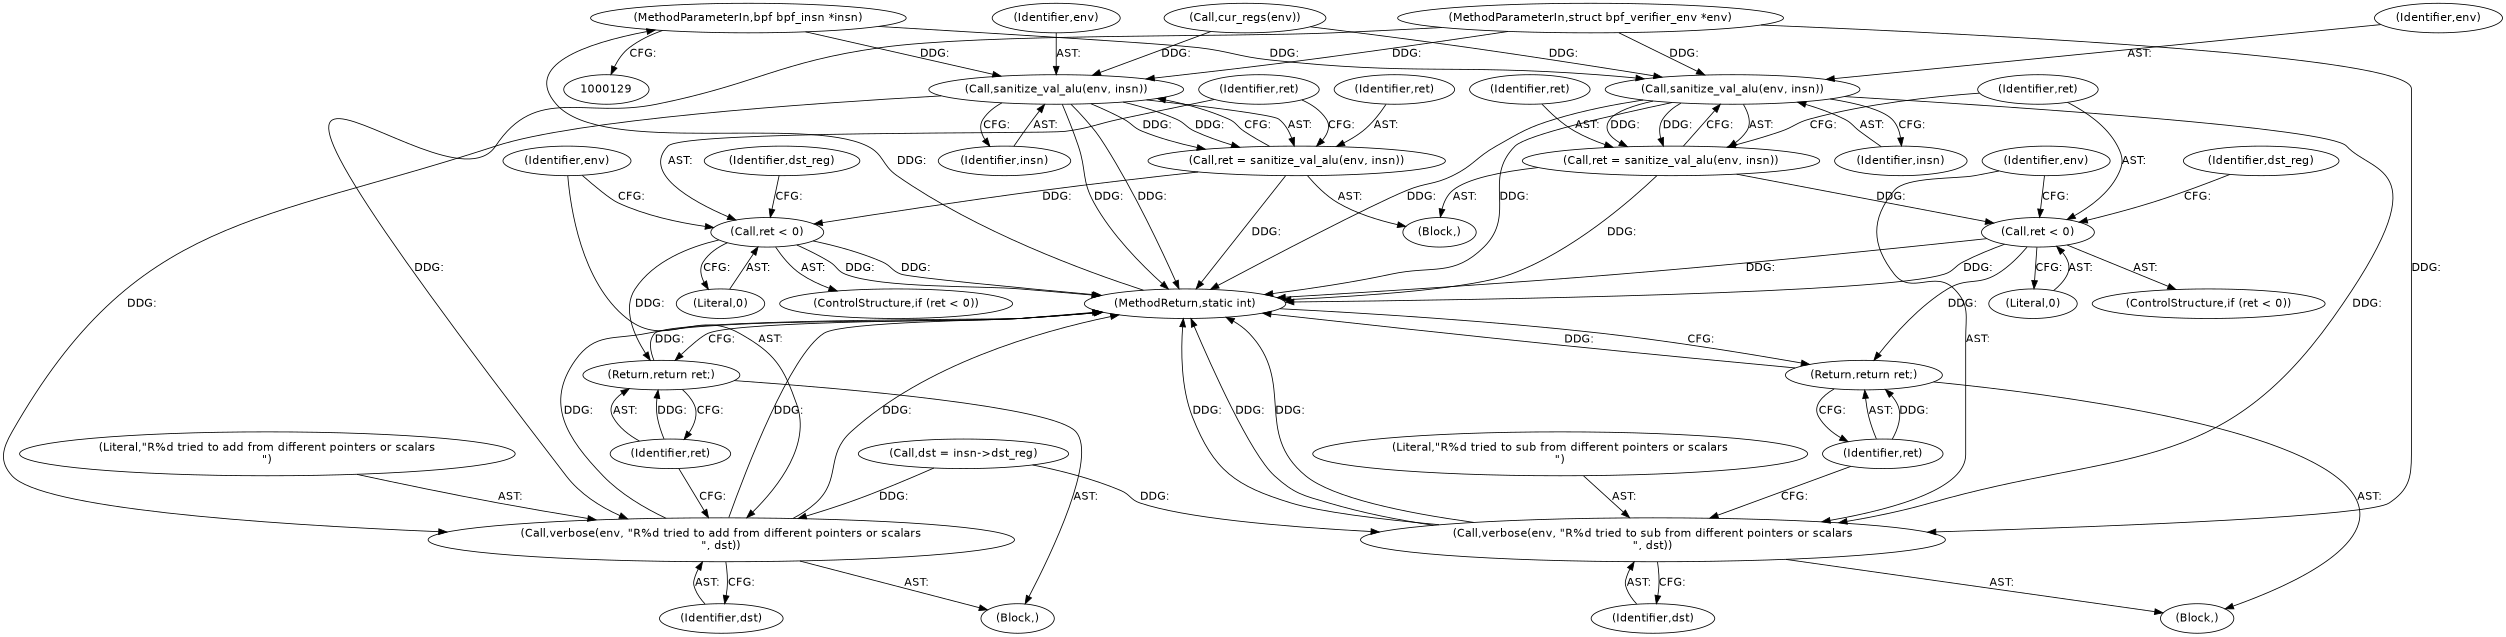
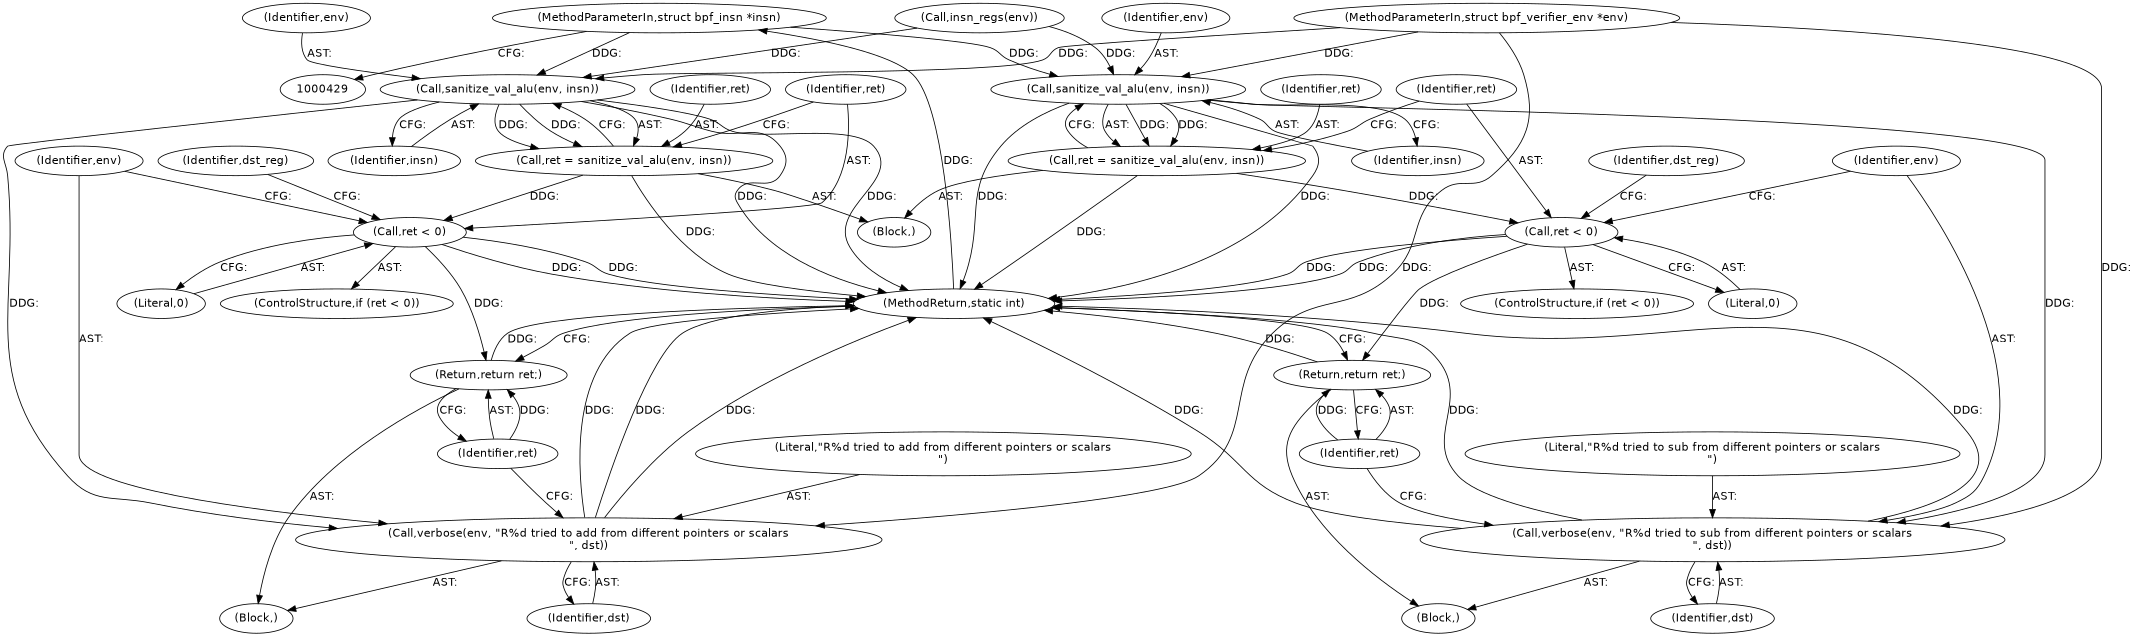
  digraph {
    fontname="DejaVu Sans"
    node [fontname="DejaVu Sans"]
    edge [fontname="DejaVu Sans"]
-   n1 [label="(MethodParameterIn,bpf bpf_insn *insn)"]
+   n1 [label="(MethodParameterIn,struct bpf_insn *insn)"]
    n2 [label="(Call,sanitize_val_alu(env, insn))"]
    n3 [label="(Call,sanitize_val_alu(env, insn))"]
-   1000129
+   1000129 [label=1000429]
    n5 [label="(MethodReturn,static int)"]
    n6 [label="(Call,ret = sanitize_val_alu(env, insn))"]
    n7 [label="(Call,verbose(env, \"R%d tried to add from different pointers or scalars\n\", dst))"]
    n8 [label="(Identifier,insn)"]
    n9 [label="(Call,ret = sanitize_val_alu(env, insn))"]
    n10 [label="(Call,verbose(env, \"R%d tried to sub from different pointers or scalars\n\", dst))"]
    n11 [label="(Identifier,insn)"]
    n12 [label="(Return,return ret;)"]
    n13 [label="(Return,return ret;)"]
    n14 [label="(Call,ret < 0)"]
    n15 [label="(Block,)"]
    n16 [label="(Block,)"]
    n17 [label="(Identifier,dst)"]
    n18 [label="(ControlStructure,if (ret < 0))"]
    n19 [label="(Literal,0)"]
    n20 [label="(Identifier,ret)"]
    n21 [label="(Call,ret < 0)"]
    n22 [label="(Block,)"]
    n23 [label="(Identifier,dst)"]
    n24 [label="(Literal,0)"]
    n25 [label="(ControlStructure,if (ret < 0))"]
    n26 [label="(Identifier,ret)"]
    n27 [label="(Identifier,env)"]
    n28 [label="(Identifier,ret)"]
-   n29 [label="(Call,cur_regs(env))"]
+   n29 [label="(Call,insn_regs(env))"]
    n30 [label="(Identifier,dst_reg)"]
    n31 [label="(Identifier,dst_reg)"]
    n32 [label="(Identifier,env)"]
    n33 [label="(Identifier,ret)"]
    n34 [label="(Literal,\"R%d tried to add from different pointers or scalars\n\")"]
    n35 [label="(Identifier,env)"]
    n36 [label="(Literal,\"R%d tried to sub from different pointers or scalars\n\")"]
    n37 [label="(Identifier,env)"]
    n38 [label="(Identifier,ret)"]
    n39 [label="(Identifier,ret)"]
    n40 [label="(MethodParameterIn,struct bpf_verifier_env *env)"]
-   n41 [label="(Call,dst = insn->dst_reg)"]
    n1 -> n2 [label="DDG: "]
    n1 -> n3 [label="DDG: "]
    n1 -> 1000129 [label="CFG: "]
    n2 -> n5 [label="DDG: "]
    n2 -> n5 [label="DDG: "]
    n2 -> n6 [label="AST: "]
    n2 -> n6 [label="DDG: "]
    n2 -> n6 [label="DDG: "]
    n2 -> n7 [label="DDG: "]
    n2 -> n8 [label="CFG: "]
    n3 -> n5 [label="DDG: "]
    n3 -> n5 [label="DDG: "]
    n3 -> n9 [label="AST: "]
    n3 -> n9 [label="DDG: "]
    n3 -> n9 [label="DDG: "]
    n3 -> n10 [label="DDG: "]
    n3 -> n11 [label="CFG: "]
    n5 -> n1 [label="DDG: "]
    n5 -> n12 [label="CFG: "]
    n5 -> n13 [label="CFG: "]
    n6 -> n2 [label="CFG: "]
    n6 -> n5 [label="DDG: "]
    n6 -> n14 [label="DDG: "]
    n6 -> n15 [label="AST: "]
    n7 -> n5 [label="DDG: "]
    n7 -> n5 [label="DDG: "]
    n7 -> n5 [label="DDG: "]
    n7 -> n16 [label="AST: "]
    n7 -> n17 [label="CFG: "]
    n8 -> n2 [label="AST: "]
    n9 -> n3 [label="CFG: "]
    n9 -> n5 [label="DDG: "]
    n9 -> n15 [label="AST: "]
    n9 -> n21 [label="DDG: "]
    n10 -> n5 [label="DDG: "]
    n10 -> n5 [label="DDG: "]
    n10 -> n5 [label="DDG: "]
    n10 -> n22 [label="AST: "]
    n10 -> n23 [label="CFG: "]
    n11 -> n3 [label="AST: "]
    n12 -> n5 [label="DDG: "]
    n12 -> n16 [label="AST: "]
    n12 -> n20 [label="CFG: "]
    n13 -> n5 [label="DDG: "]
    n13 -> n22 [label="AST: "]
    n13 -> n26 [label="CFG: "]
    n14 -> n5 [label="DDG: "]
    n14 -> n5 [label="DDG: "]
    n14 -> n12 [label="DDG: "]
    n14 -> n18 [label="AST: "]
    n14 -> n19 [label="CFG: "]
    n17 -> n7 [label="AST: "]
    n19 -> n14 [label="AST: "]
    n20 -> n7 [label="CFG: "]
    n20 -> n12 [label="AST: "]
    n20 -> n12 [label="DDG: "]
    n21 -> n5 [label="DDG: "]
    n21 -> n5 [label="DDG: "]
    n21 -> n13 [label="DDG: "]
    n21 -> n24 [label="CFG: "]
    n21 -> n25 [label="AST: "]
    n23 -> n10 [label="AST: "]
    n24 -> n21 [label="AST: "]
    n26 -> n10 [label="CFG: "]
    n26 -> n13 [label="AST: "]
    n26 -> n13 [label="DDG: "]
    n27 -> n3 [label="AST: "]
    n28 -> n9 [label="CFG: "]
    n28 -> n21 [label="AST: "]
    n29 -> n2 [label="DDG: "]
    n29 -> n3 [label="DDG: "]
    n30 -> n14 [label="CFG: "]
    n31 -> n21 [label="CFG: "]
    n32 -> n2 [label="AST: "]
    n33 -> n6 [label="CFG: "]
    n33 -> n14 [label="AST: "]
    n34 -> n7 [label="AST: "]
    n35 -> n10 [label="AST: "]
    n35 -> n21 [label="CFG: "]
    n36 -> n10 [label="AST: "]
    n37 -> n7 [label="AST: "]
    n37 -> n14 [label="CFG: "]
    n38 -> n9 [label="AST: "]
    n39 -> n6 [label="AST: "]
    n40 -> n2 [label="DDG: "]
    n40 -> n3 [label="DDG: "]
    n40 -> n7 [label="DDG: "]
    n40 -> n10 [label="DDG: "]
-   n41 -> n7 [label="DDG: "]
-   n41 -> n10 [label="DDG: "]
  }
